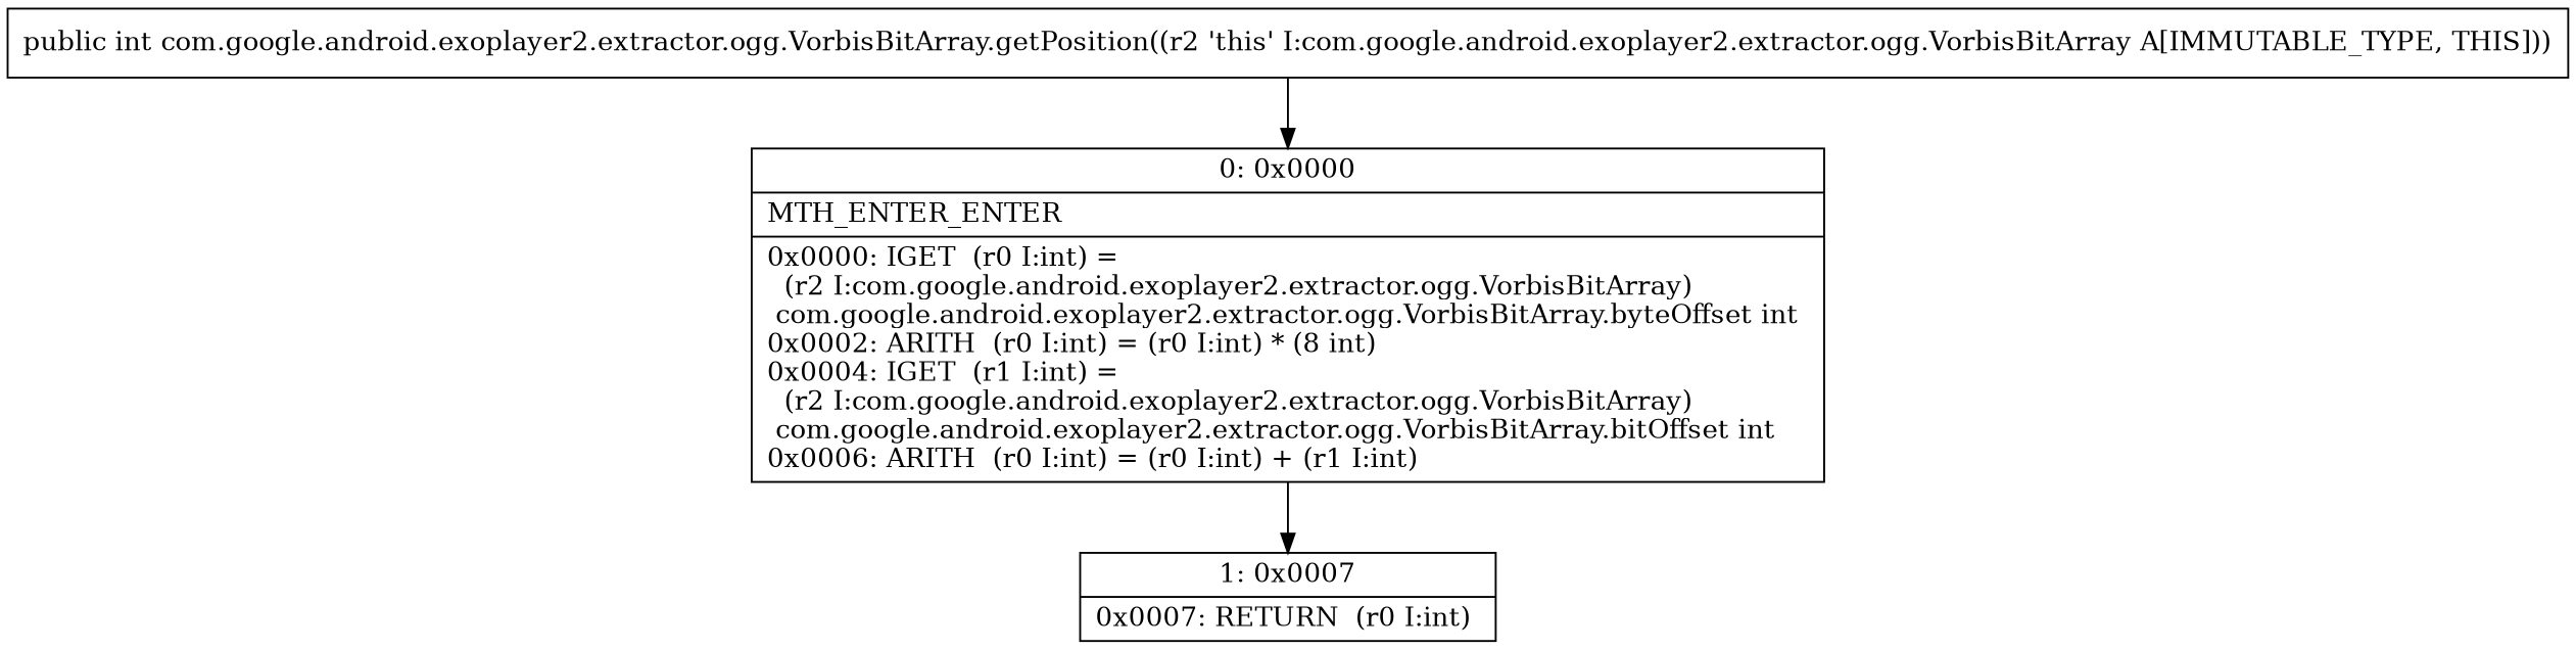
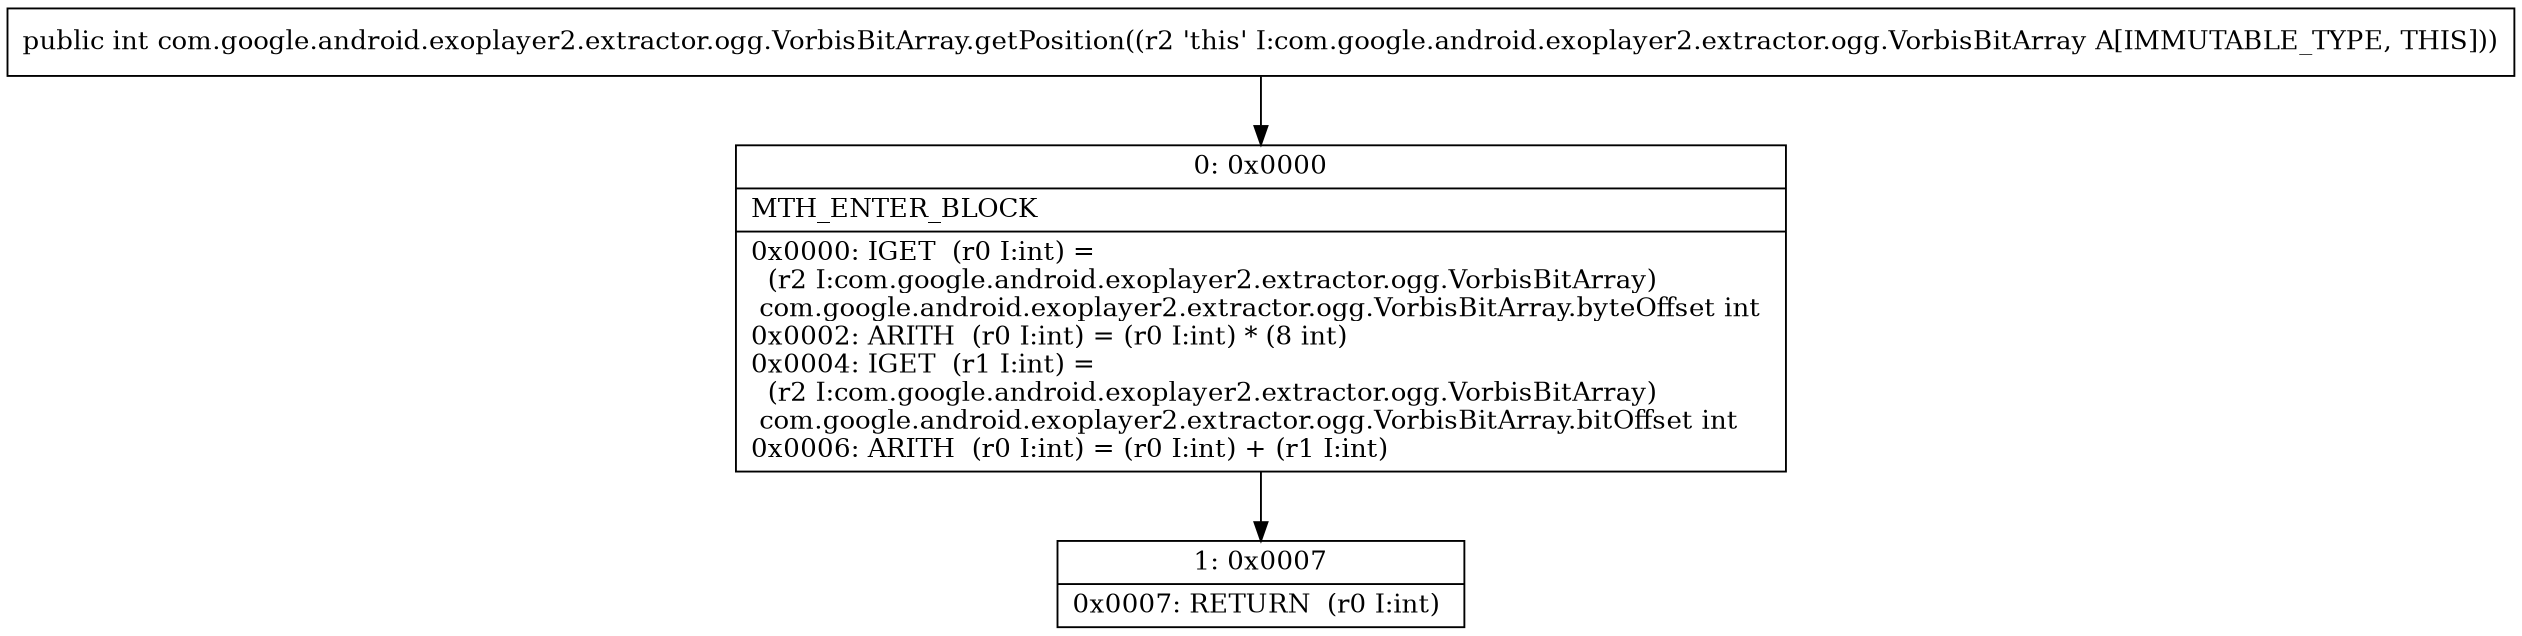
  digraph {
    node [shape=record]
-   n1 [label="{0\:\ 0x0000|MTH_ENTER_ENTER\l|0x0000: IGET  (r0 I:int) = \l  (r2 I:com.google.android.exoplayer2.extractor.ogg.VorbisBitArray)\l com.google.android.exoplayer2.extractor.ogg.VorbisBitArray.byteOffset int \l0x0002: ARITH  (r0 I:int) = (r0 I:int) * (8 int) \l0x0004: IGET  (r1 I:int) = \l  (r2 I:com.google.android.exoplayer2.extractor.ogg.VorbisBitArray)\l com.google.android.exoplayer2.extractor.ogg.VorbisBitArray.bitOffset int \l0x0006: ARITH  (r0 I:int) = (r0 I:int) + (r1 I:int) \l}"]
+   n1 [label="{0\:\ 0x0000|MTH_ENTER_BLOCK\l|0x0000: IGET  (r0 I:int) = \l  (r2 I:com.google.android.exoplayer2.extractor.ogg.VorbisBitArray)\l com.google.android.exoplayer2.extractor.ogg.VorbisBitArray.byteOffset int \l0x0002: ARITH  (r0 I:int) = (r0 I:int) * (8 int) \l0x0004: IGET  (r1 I:int) = \l  (r2 I:com.google.android.exoplayer2.extractor.ogg.VorbisBitArray)\l com.google.android.exoplayer2.extractor.ogg.VorbisBitArray.bitOffset int \l0x0006: ARITH  (r0 I:int) = (r0 I:int) + (r1 I:int) \l}"]
    n2 [label="{1\:\ 0x0007|0x0007: RETURN  (r0 I:int) \l}"]
    n3 [label="{public int com.google.android.exoplayer2.extractor.ogg.VorbisBitArray.getPosition((r2 'this' I:com.google.android.exoplayer2.extractor.ogg.VorbisBitArray A[IMMUTABLE_TYPE, THIS])) }"]
    n1 -> n2
    n3 -> n1
  }
